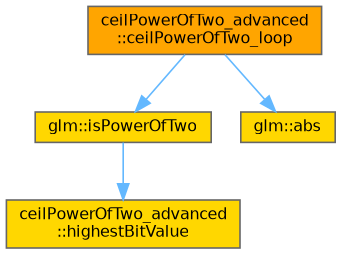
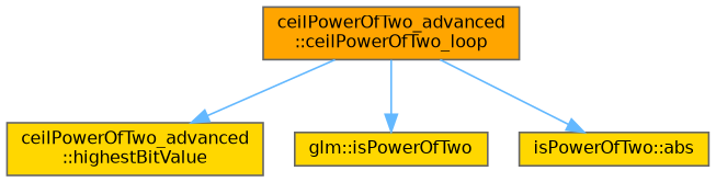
  digraph {
    rankdir=TB
    node [color=grey40 fillcolor=gold fontname=Helvetica fontsize=10 shape=box style=filled]
    edge [color=steelblue1 fontname=Helvetica fontsize=10 labelfontname=Helvetica labelfontsize=10 style=solid]
    n1 [color=gray40 fillcolor=orange fontcolor=black height=0.2 label="ceilPowerOfTwo_advanced\l::ceilPowerOfTwo_loop" width=0.4]
    n2 [height=0.2 label="ceilPowerOfTwo_advanced\l::highestBitValue" width=0.4]
    n3 [height=0.2 label="glm::isPowerOfTwo" width=0.4]
-   n4 [height=0.2 label="glm::abs" width=0.4]
-   n3 -> n2
+   n4 [height=0.2 label="isPowerOfTwo::abs" width=0.4]
+   n1 -> n2
    n1 -> n3
    n1 -> n4
  }
